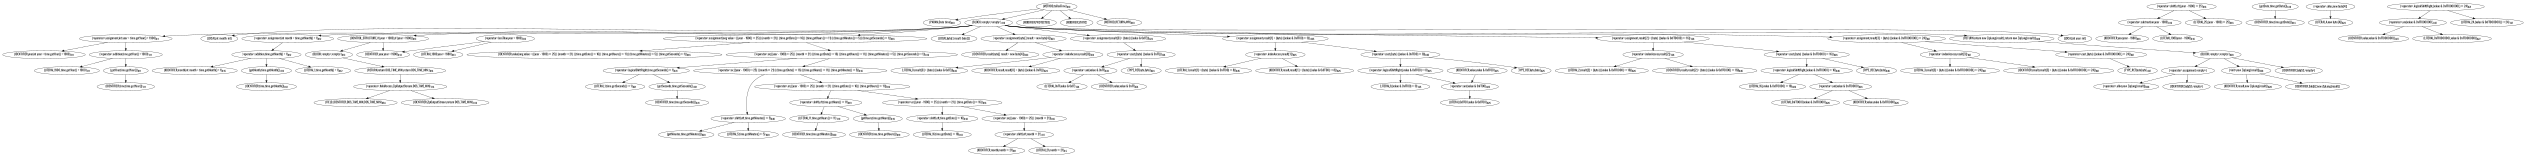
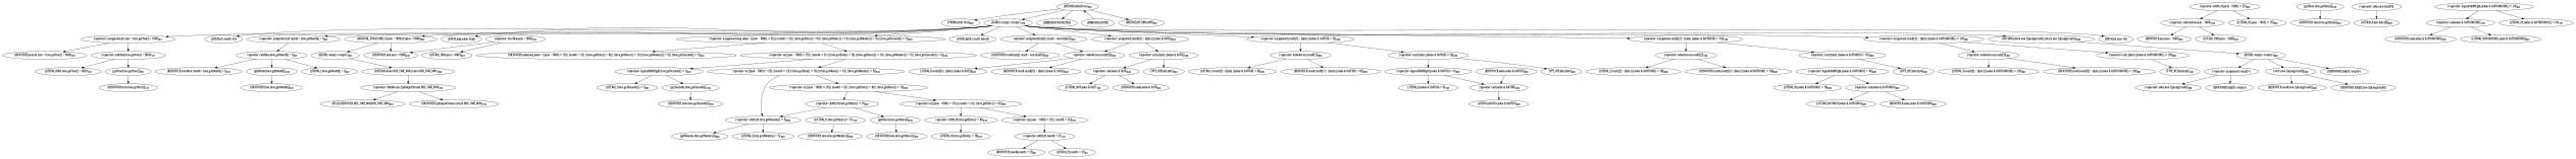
  digraph {
    fontname=Oswald
    node [fontname=Oswald]
    edge [fontname=Oswald]
    n1 [label=<(METHOD,toDosTime)<SUB>810</SUB>>]
    n2 [label=<(PARAM,Date time)<SUB>810</SUB>>]
    n3 [label=<(BLOCK,&lt;empty&gt;,&lt;empty&gt;)<SUB>810</SUB>>]
    n4 [label=<(MODIFIER,PROTECTED)>]
    n5 [label=<(MODIFIER,STATIC)>]
    n6 [label=<(METHOD_RETURN,ANY)<SUB>810</SUB>>]
    n7 [label=<(LOCAL,int year: int)>]
    n8 [label=<(&lt;operator&gt;.assignment,int year = time.getYear() + 1900)<SUB>811</SUB>>]
    n9 [label=<(LOCAL,int month: int)>]
    n10 [label=<(&lt;operator&gt;.assignment,int month = time.getMonth() + 1)<SUB>812</SUB>>]
    n11 [label=<(CONTROL_STRUCTURE,if (year &lt; 1980),if (year &lt; 1980))<SUB>813</SUB>>]
+   n12 [label=<(LOCAL,long value: long)>]
    n13 [label=<(&lt;operator&gt;.assignment,long value = ((year - 1980) &lt;&lt; 25) | (month &lt;&lt; 21) | (time.getDate() &lt;&lt; 16) | (time.getHours() &lt;&lt; 11) | (time.getMinutes() &lt;&lt; 5) | (time.getSeconds() &gt;&gt; 1))<SUB>816</SUB>>]
    n14 [label=<(LOCAL,byte[] result: byte[])>]
    n15 [label=<(&lt;operator&gt;.assignment,byte[] result = new byte[4])<SUB>823</SUB>>]
-   n16 [label=<(&lt;operator&gt;.assignment,result[0] = (byte) ((value &amp; 0xFF)))<SUB>874</SUB>>]
+   n16 [label=<(&lt;operator&gt;.assignment,result[0] = (byte) ((value &amp; 0xFF)))<SUB>824</SUB>>]
    n17 [label=<(&lt;operator&gt;.assignment,result[1] = (byte) ((value &amp; 0xFF00) &gt;&gt; 8))<SUB>825</SUB>>]
    n18 [label=<(&lt;operator&gt;.assignment,result[2] = (byte) ((value &amp; 0xFF0000) &gt;&gt; 16))<SUB>826</SUB>>]
    n19 [label=<(&lt;operator&gt;.assignment,result[3] = (byte) ((value &amp; 0xFF000000L) &gt;&gt; 24))<SUB>827</SUB>>]
    n20 [label=<(RETURN,return new ZipLong(result);,return new ZipLong(result);)<SUB>828</SUB>>]
    n21 [label=<(IDENTIFIER,year,int year = time.getYear() + 1900)<SUB>811</SUB>>]
    n22 [label=<(&lt;operator&gt;.addition,time.getYear() + 1900)<SUB>811</SUB>>]
    n23 [label=<(&lt;operator&gt;.addition,time.getMonth() + 1)<SUB>812</SUB>>]
    n24 [label=<(BLOCK,&lt;empty&gt;,&lt;empty&gt;)<SUB>813</SUB>>]
    n25 [label=<(IDENTIFIER,year,year &lt; 1980)<SUB>813</SUB>>]
    n26 [label=<(IDENTIFIER,value,long value = ((year - 1980) &lt;&lt; 25) | (month &lt;&lt; 21) | (time.getDate() &lt;&lt; 16) | (time.getHours() &lt;&lt; 11) | (time.getMinutes() &lt;&lt; 5) | (time.getSeconds() &gt;&gt; 1))<SUB>816</SUB>>]
    n27 [label=<(&lt;operator&gt;.or,((year - 1980) &lt;&lt; 25) | (month &lt;&lt; 21) | (time.getDate() &lt;&lt; 16) | (time.getHours() &lt;&lt; 11) | (time.getMinutes() &lt;&lt; 5) | (time.getSeconds() &gt;&gt; 1))<SUB>816</SUB>>]
    n28 [label=<(IDENTIFIER,result,byte[] result = new byte[4])<SUB>823</SUB>>]
    n29 [label=<(&lt;operator&gt;.indexAccess,result[0])<SUB>224</SUB>>]
    n30 [label=<(&lt;operator&gt;.cast,(byte) ((value &amp; 0xFF)))<SUB>824</SUB>>]
    n31 [label=<(&lt;operator&gt;.indexAccess,result[1])<SUB>825</SUB>>]
    n32 [label=<(&lt;operator&gt;.cast,(byte) ((value &amp; 0xFF00) &gt;&gt; 8))<SUB>825</SUB>>]
    n33 [label=<(&lt;operator&gt;.indexAccess,result[2])<SUB>826</SUB>>]
    n34 [label=<(&lt;operator&gt;.cast,(byte) ((value &amp; 0xFF0000) &gt;&gt; 16))<SUB>826</SUB>>]
    n35 [label=<(&lt;operator&gt;.indexAccess,result[3])<SUB>827</SUB>>]
    n36 [label=<(&lt;operator&gt;.cast,(byte) ((value &amp; 0xFF000000L) &gt;&gt; 24))<SUB>827</SUB>>]
    n37 [label=<(BLOCK,&lt;empty&gt;,&lt;empty&gt;)<SUB>828</SUB>>]
    n38 [label=<(getYear,time.getYear())<SUB>811</SUB>>]
    n39 [label=<(LITERAL,1900,time.getYear() + 1900)<SUB>811</SUB>>]
    n40 [label=<(IDENTIFIER,time,time.getYear())<SUB>811</SUB>>]
    n41 [label=<(IDENTIFIER,month,int month = time.getMonth() + 1)<SUB>815</SUB>>]
    n42 [label=<(getMonth,time.getMonth())<SUB>812</SUB>>]
    n43 [label=<(LITERAL,1,time.getMonth() + 1)<SUB>812</SUB>>]
    n44 [label=<(IDENTIFIER,time,time.getMonth())<SUB>812</SUB>>]
    n45 [label=<(&lt;operator&gt;.lessThan,year &lt; 1980)<SUB>813</SUB>>]
    n46 [label=<(LITERAL,1980,year &lt; 1980)<SUB>813</SUB>>]
    n47 [label=<(RETURN,return DOS_TIME_MIN;,return DOS_TIME_MIN;)<SUB>814</SUB>>]
    n48 [label=<(&lt;operator&gt;.fieldAccess,ZipOutputStream.DOS_TIME_MIN)<SUB>814</SUB>>]
    n49 [label=<(IDENTIFIER,ZipOutputStream,return DOS_TIME_MIN;)<SUB>814</SUB>>]
-   n50 [label=<(FIELD_IDENTIFIER,DOS_TIME_MIN,DOS_TIME_MIN)<SUB>854</SUB>>]
+   n50 [label=<(FIELD_IDENTIFIER,DOS_TIME_MIN,DOS_TIME_MIN)<SUB>814</SUB>>]
    n51 [label=<(&lt;operator&gt;.or,((year - 1980) &lt;&lt; 25) | (month &lt;&lt; 21) | (time.getDate() &lt;&lt; 16) | (time.getHours() &lt;&lt; 11) | (time.getMinutes() &lt;&lt; 5))<SUB>816</SUB>>]
    n52 [label=<(&lt;operator&gt;.logicalShiftRight,time.getSeconds() &gt;&gt; 1)<SUB>821</SUB>>]
    n53 [label=<(&lt;operator&gt;.or,((year - 1980) &lt;&lt; 25) | (month &lt;&lt; 21) | (time.getDate() &lt;&lt; 16) | (time.getHours() &lt;&lt; 11))<SUB>816</SUB>>]
    n54 [label=<(&lt;operator&gt;.shiftLeft,time.getMinutes() &lt;&lt; 5)<SUB>820</SUB>>]
    n55 [label=<(getSeconds,time.getSeconds())<SUB>821</SUB>>]
    n56 [label=<(LITERAL,1,time.getSeconds() &gt;&gt; 1)<SUB>821</SUB>>]
    n57 [label=<(&lt;operator&gt;.or,((year - 1980) &lt;&lt; 25) | (month &lt;&lt; 21) | (time.getDate() &lt;&lt; 16))<SUB>816</SUB>>]
    n58 [label=<(&lt;operator&gt;.shiftLeft,time.getHours() &lt;&lt; 11)<SUB>819</SUB>>]
    n59 [label=<(getMinutes,time.getMinutes())<SUB>820</SUB>>]
    n60 [label=<(LITERAL,5,time.getMinutes() &lt;&lt; 5)<SUB>820</SUB>>]
    n61 [label=<(&lt;operator&gt;.or,((year - 1980) &lt;&lt; 25) | (month &lt;&lt; 21))<SUB>816</SUB>>]
    n62 [label=<(&lt;operator&gt;.shiftLeft,time.getDate() &lt;&lt; 16)<SUB>818</SUB>>]
    n63 [label=<(getHours,time.getHours())<SUB>819</SUB>>]
    n64 [label=<(LITERAL,11,time.getHours() &lt;&lt; 11)<SUB>819</SUB>>]
    n65 [label=<(&lt;operator&gt;.shiftLeft,month &lt;&lt; 21)<SUB>817</SUB>>]
    n66 [label=<(LITERAL,16,time.getDate() &lt;&lt; 16)<SUB>813</SUB>>]
    n67 [label=<(&lt;operator&gt;.shiftLeft,(year - 1980) &lt;&lt; 25)<SUB>816</SUB>>]
    n68 [label=<(&lt;operator&gt;.subtraction,year - 1980)<SUB>816</SUB>>]
    n69 [label=<(LITERAL,25,(year - 1980) &lt;&lt; 25)<SUB>816</SUB>>]
    n70 [label=<(IDENTIFIER,month,month &lt;&lt; 21)<SUB>811</SUB>>]
    n71 [label=<(LITERAL,21,month &lt;&lt; 21)<SUB>817</SUB>>]
    n72 [label=<(IDENTIFIER,year,year - 1980)<SUB>816</SUB>>]
    n73 [label=<(LITERAL,1980,year - 1980)<SUB>816</SUB>>]
    n74 [label=<(getDate,time.getDate())<SUB>618</SUB>>]
    n75 [label=<(IDENTIFIER,time,time.getDate())<SUB>814</SUB>>]
    n76 [label=<(IDENTIFIER,time,time.getHours())<SUB>819</SUB>>]
    n77 [label=<(IDENTIFIER,time,time.getMinutes())<SUB>820</SUB>>]
    n78 [label=<(IDENTIFIER,time,time.getSeconds())<SUB>821</SUB>>]
    n79 [label=<(&lt;operator&gt;.alloc,new byte[4])>]
    n80 [label=<(LITERAL,4,new byte[4])<SUB>823</SUB>>]
    n81 [label=<(IDENTIFIER,result,result[0] = (byte) ((value &amp; 0xFF)))<SUB>824</SUB>>]
    n82 [label=<(LITERAL,0,result[0] = (byte) ((value &amp; 0xFF)))<SUB>824</SUB>>]
    n83 [label=<(TYPE_REF,byte,byte)<SUB>824</SUB>>]
    n84 [label=<(&lt;operator&gt;.and,value &amp; 0xFF)<SUB>824</SUB>>]
    n85 [label=<(IDENTIFIER,value,value &amp; 0xFF)<SUB>874</SUB>>]
    n86 [label=<(LITERAL,0xFF,value &amp; 0xFF)<SUB>824</SUB>>]
    n87 [label=<(IDENTIFIER,result,result[1] = (byte) ((value &amp; 0xFF00) &gt;&gt; 8))<SUB>825</SUB>>]
    n88 [label=<(LITERAL,1,result[1] = (byte) ((value &amp; 0xFF00) &gt;&gt; 8))<SUB>825</SUB>>]
    n89 [label=<(TYPE_REF,byte,byte)<SUB>825</SUB>>]
    n90 [label=<(&lt;operator&gt;.logicalShiftRight,(value &amp; 0xFF00) &gt;&gt; 8)<SUB>825</SUB>>]
    n91 [label=<(&lt;operator&gt;.and,value &amp; 0xFF00)<SUB>825</SUB>>]
    n92 [label=<(LITERAL,8,(value &amp; 0xFF00) &gt;&gt; 8)<SUB>825</SUB>>]
    n93 [label=<(LITERAL,0xFF00,value &amp; 0xFF00)<SUB>825</SUB>>]
    n94 [label=<(IDENTIFIER,value,value &amp; 0xFF00)<SUB>625</SUB>>]
    n95 [label=<(IDENTIFIER,result,result[2] = (byte) ((value &amp; 0xFF0000) &gt;&gt; 16))<SUB>826</SUB>>]
    n96 [label=<(LITERAL,2,result[2] = (byte) ((value &amp; 0xFF0000) &gt;&gt; 16))<SUB>826</SUB>>]
    n97 [label=<(TYPE_REF,byte,byte)<SUB>826</SUB>>]
    n98 [label=<(&lt;operator&gt;.logicalShiftRight,(value &amp; 0xFF0000) &gt;&gt; 16)<SUB>826</SUB>>]
    n99 [label=<(&lt;operator&gt;.and,value &amp; 0xFF0000)<SUB>826</SUB>>]
    n100 [label=<(LITERAL,16,(value &amp; 0xFF0000) &gt;&gt; 16)<SUB>826</SUB>>]
    n101 [label=<(IDENTIFIER,value,value &amp; 0xFF0000)<SUB>826</SUB>>]
    n102 [label=<(LITERAL,0xFF0000,value &amp; 0xFF0000)<SUB>826</SUB>>]
    n103 [label=<(IDENTIFIER,result,result[3] = (byte) ((value &amp; 0xFF000000L) &gt;&gt; 24))<SUB>827</SUB>>]
    n104 [label=<(LITERAL,3,result[3] = (byte) ((value &amp; 0xFF000000L) &gt;&gt; 24))<SUB>827</SUB>>]
    n105 [label=<(TYPE_REF,byte,byte)<SUB>827</SUB>>]
    n106 [label=<(&lt;operator&gt;.logicalShiftRight,(value &amp; 0xFF000000L) &gt;&gt; 24)<SUB>827</SUB>>]
    n107 [label=<(&lt;operator&gt;.and,value &amp; 0xFF000000L)<SUB>827</SUB>>]
    n108 [label=<(LITERAL,24,(value &amp; 0xFF000000L) &gt;&gt; 24)<SUB>827</SUB>>]
    n109 [label=<(IDENTIFIER,value,value &amp; 0xFF000000L)<SUB>827</SUB>>]
    n110 [label=<(LITERAL,0xFF000000L,value &amp; 0xFF000000L)<SUB>827</SUB>>]
    n111 [label=<(&lt;operator&gt;.assignment,&lt;empty&gt;)>]
    n112 [label=<(&lt;init&gt;,new ZipLong(result))<SUB>828</SUB>>]
    n113 [label=<(IDENTIFIER,$obj52,&lt;empty&gt;)>]
    n114 [label=<(IDENTIFIER,$obj52,&lt;empty&gt;)>]
-   n115 [label=<(&lt;operator&gt;.alloc,new ZipLong(result))<SUB>828</SUB>>]
+   n115 [label=<(&lt;operator&gt;.alloc,new ZipLong(result))<SUB>128</SUB>>]
    n116 [label=<(IDENTIFIER,$obj52,new ZipLong(result))>]
    n117 [label=<(IDENTIFIER,result,new ZipLong(result))<SUB>828</SUB>>]
    n1 -> n2
    n1 -> n3
    n1 -> n4
-   n1 -> n5
+   n5 -> n1
    n1 -> n6
    n3 -> n7
    n3 -> n8
    n3 -> n9
    n3 -> n10
    n3 -> n11
+   n3 -> n12
    n3 -> n13
    n3 -> n14
    n3 -> n15
    n3 -> n16
    n3 -> n17
    n3 -> n18
    n3 -> n19
    n3 -> n20
    n8 -> n21
    n8 -> n22
    n10 -> n23
    n11 -> n24
    n11 -> n25
    n13 -> n26
    n13 -> n27
    n15 -> n28
    n15 -> n29
+   n16 -> n29
    n16 -> n30
    n17 -> n31
    n17 -> n32
    n18 -> n33
    n18 -> n34
    n19 -> n35
    n19 -> n36
    n20 -> n37
    n22 -> n38
    n22 -> n39
    n23 -> n41
    n23 -> n42
    n23 -> n43
    n24 -> n47
    n27 -> n51
    n27 -> n52
    n29 -> n81
    n29 -> n82
    n30 -> n83
    n30 -> n84
    n31 -> n87
    n31 -> n88
    n32 -> n89
    n32 -> n90
    n33 -> n95
    n33 -> n96
    n34 -> n97
-   n34 -> n98
    n35 -> n103
    n35 -> n104
    n36 -> n105
    n37 -> n111
    n37 -> n112
    n37 -> n113
    n38 -> n40
    n42 -> n44
    n45 -> n25
    n45 -> n46
    n47 -> n48
    n48 -> n49
    n48 -> n50
    n51 -> n53
    n51 -> n54
    n52 -> n55
    n52 -> n56
    n53 -> n57
    n53 -> n58
    n54 -> n59
    n54 -> n60
    n55 -> n78
    n57 -> n61
    n57 -> n62
    n58 -> n63
-   n58 -> n64
+   n58 -> n54
    n61 -> n65
    n62 -> n66
    n63 -> n76
    n64 -> n77
    n65 -> n70
    n65 -> n71
    n67 -> n68
    n67 -> n69
    n68 -> n72
    n68 -> n73
    n74 -> n75
    n79 -> n80
    n84 -> n85
    n84 -> n86
    n90 -> n91
    n90 -> n92
    n91 -> n93
    n94 -> n91
    n98 -> n99
    n98 -> n100
    n99 -> n101
    n99 -> n102
    n106 -> n107
    n106 -> n108
    n107 -> n109
    n107 -> n110
    n111 -> n114
    n111 -> n115
    n112 -> n116
    n112 -> n117
  }
